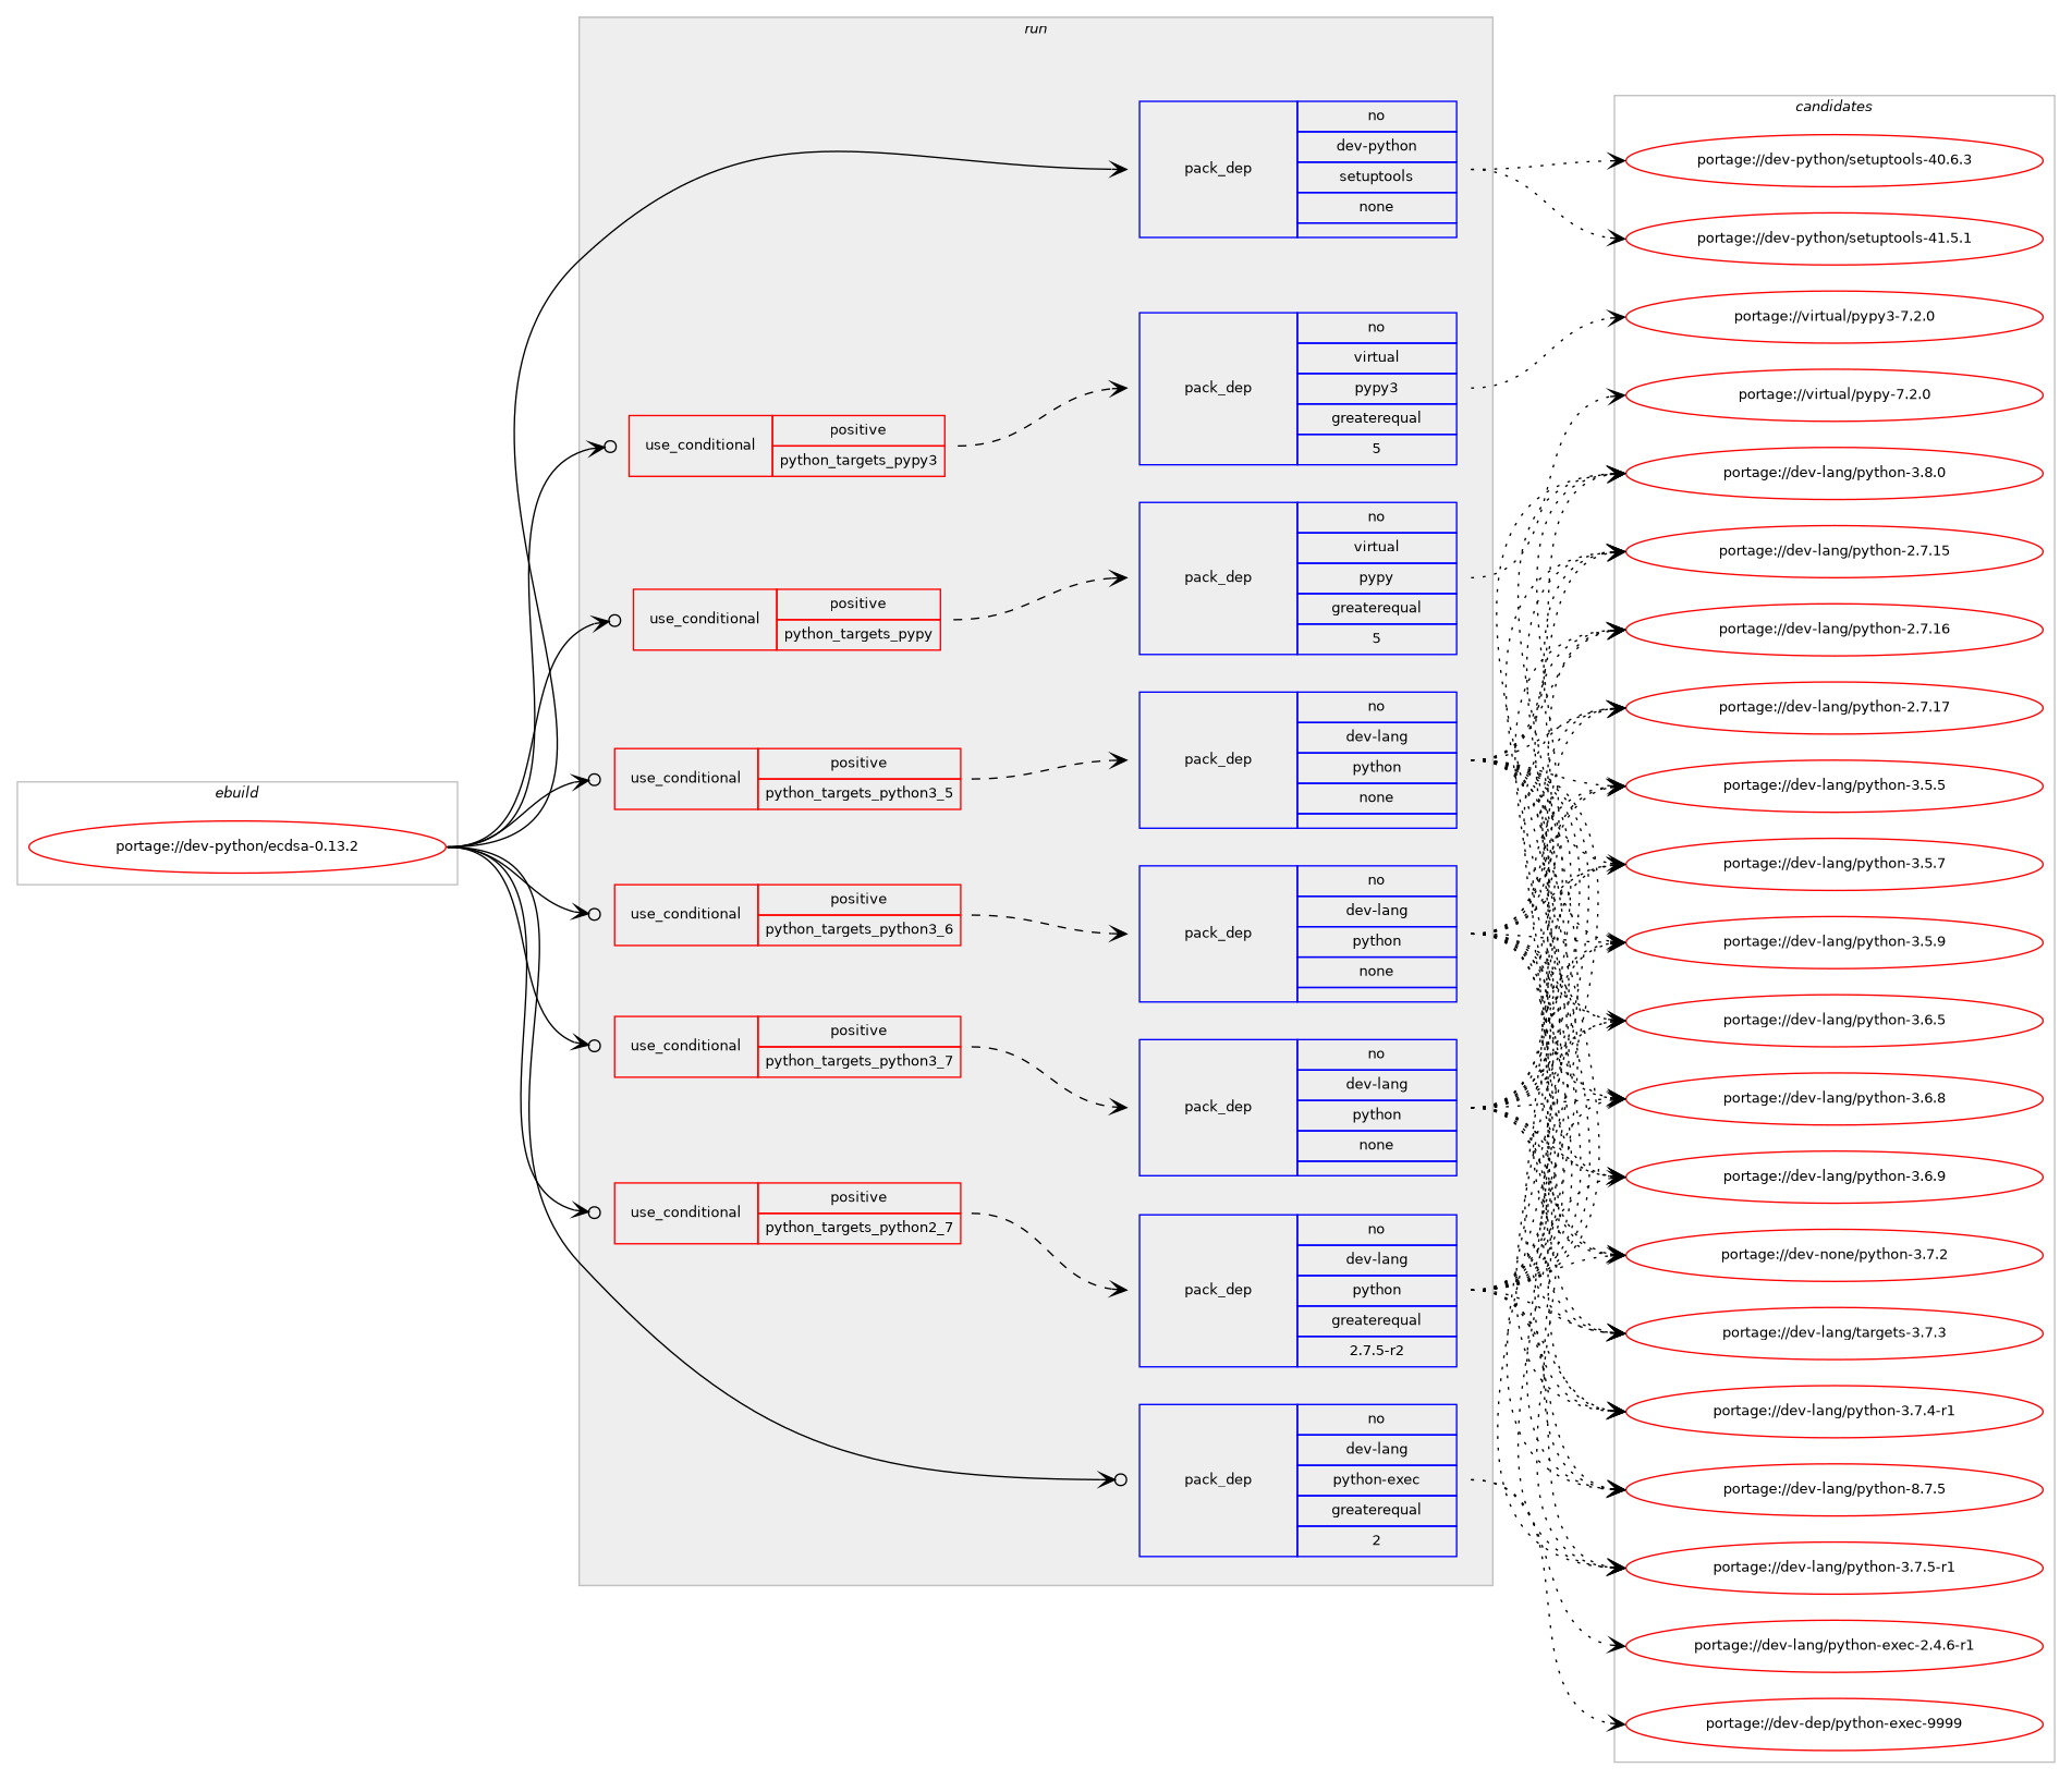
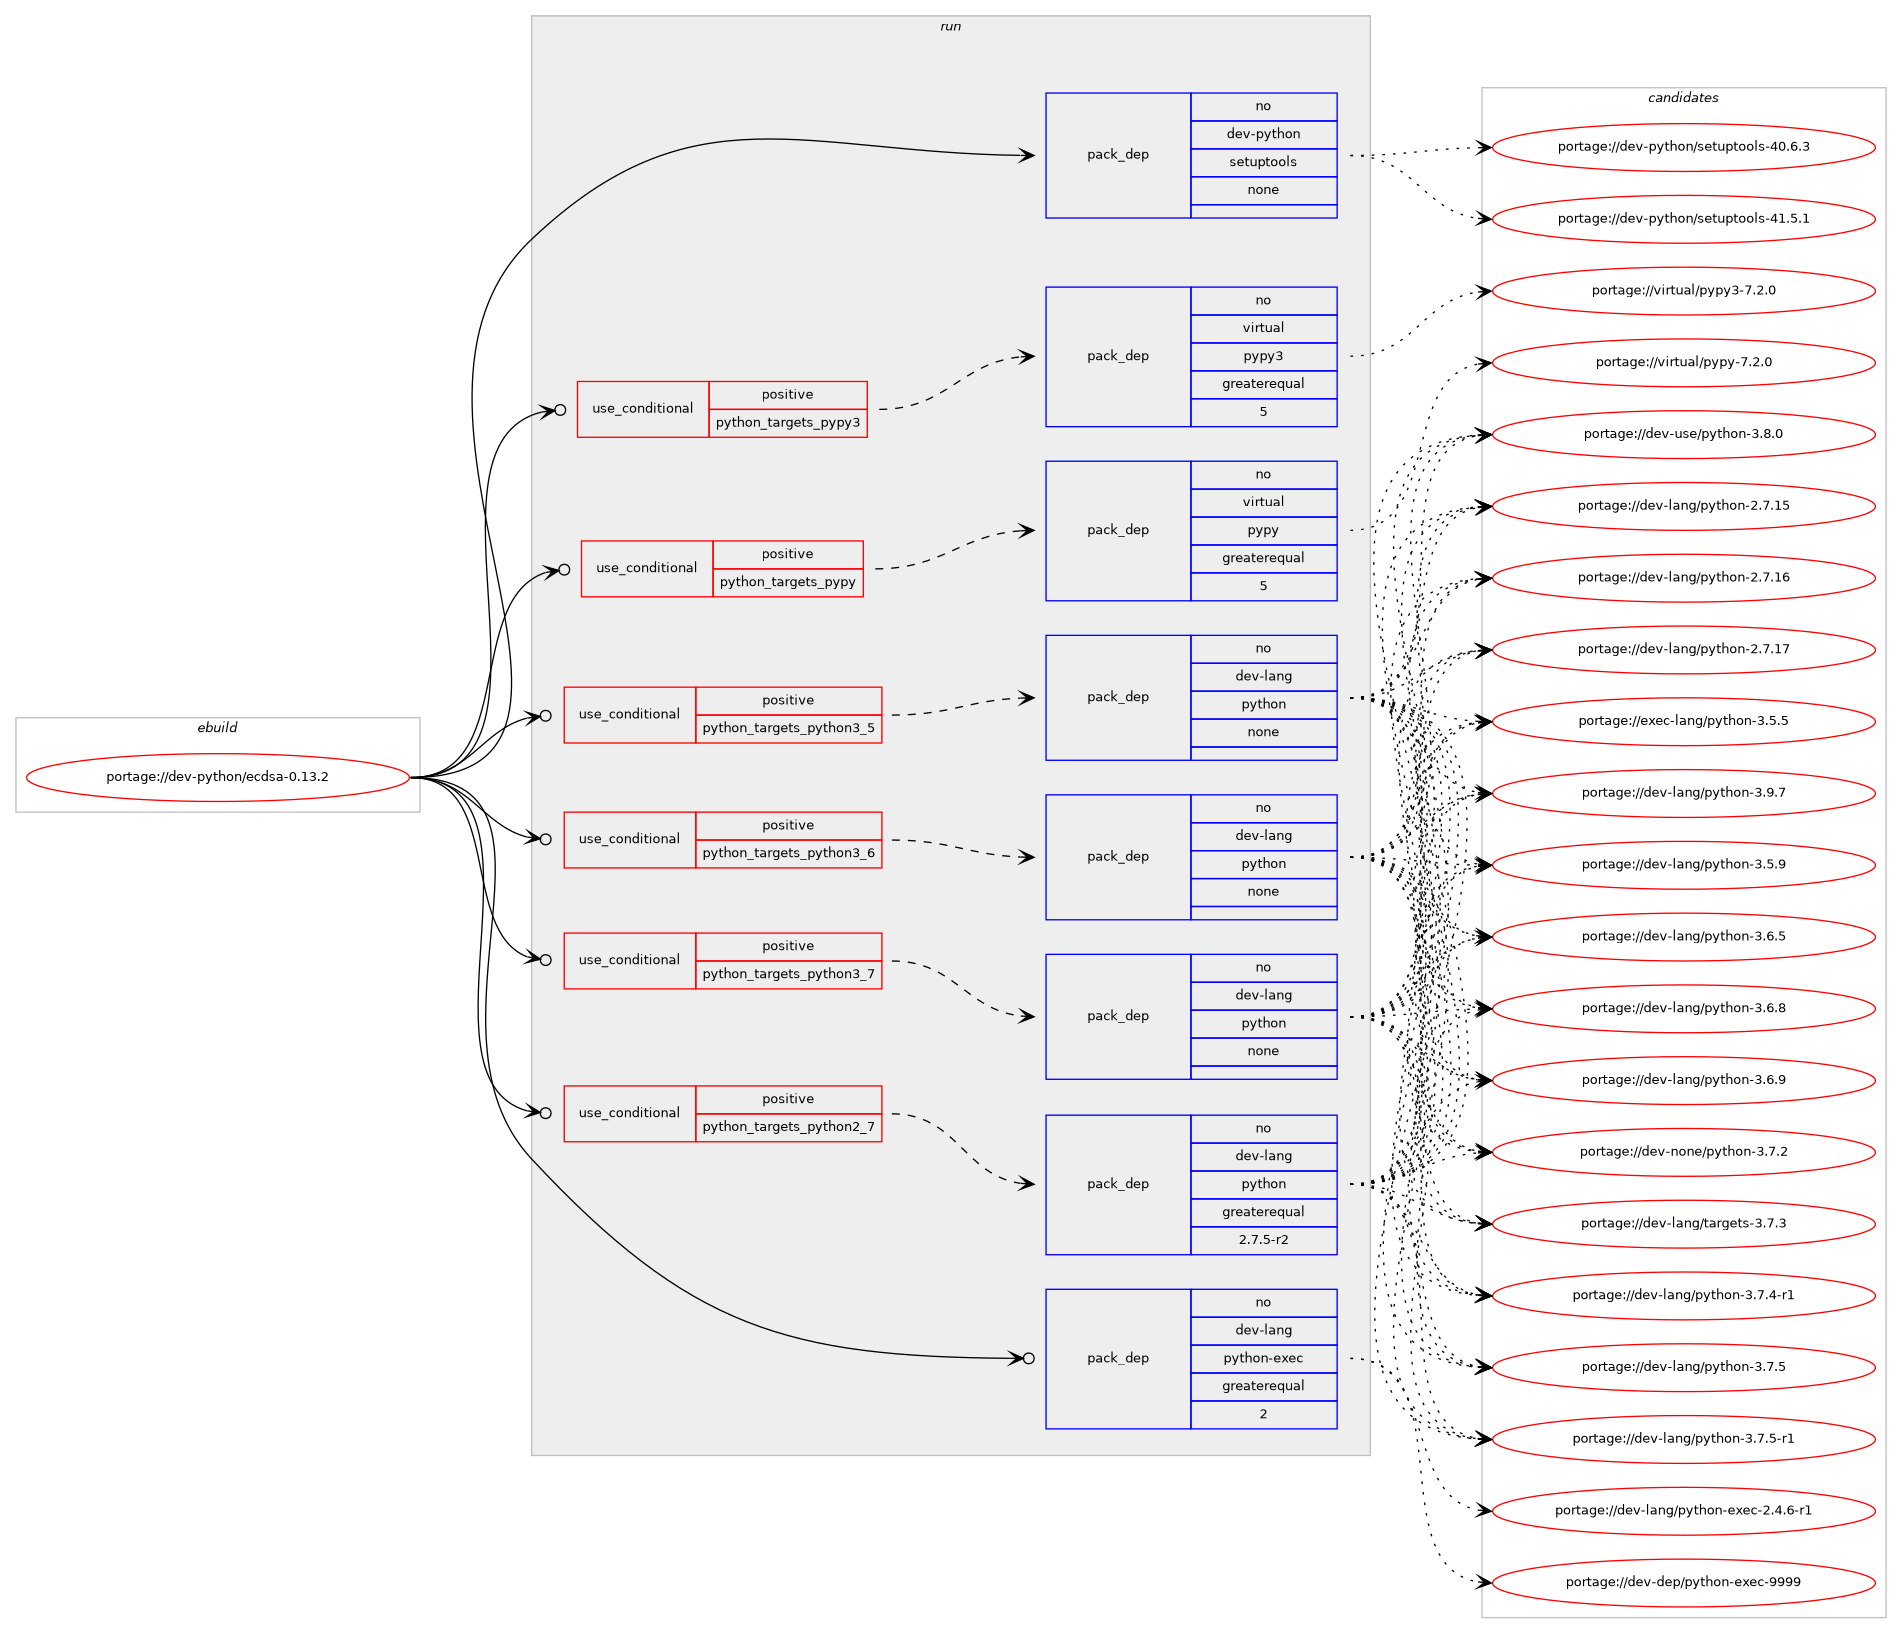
  digraph {
    compound=true
    concentrate=true
    fontname=Helvetica
    fontsize=10
    newrank=true
    rankdir=LR
    ranksep=1.5
    node [color=red fontname=Helvetica fontsize=10]
    edge [arrowhead=vee headport=w style=dotted tailport=e weight=100]
    n1 [label="portage://dev-python/ecdsa-0.13.2" width=4]
    n2 [color=blue label=<<TABLE BORDER="0" CELLBORDER="1" CELLSPACING="0" CELLPADDING="4" WIDTH="220"><TR><TD ROWSPAN="6" CELLPADDING="30">pack_dep</TD></TR><TR><TD WIDTH="110">no</TD></TR><TR><TD>dev-python</TD></TR><TR><TD>setuptools</TD></TR><TR><TD>none</TD></TR><TR><TD></TD></TR></TABLE>> shape=none]
    n3 [color=blue label=<<TABLE BORDER="0" CELLBORDER="1" CELLSPACING="0" CELLPADDING="4" WIDTH="220"><TR><TD ROWSPAN="6" CELLPADDING="30">pack_dep</TD></TR><TR><TD WIDTH="110">no</TD></TR><TR><TD>virtual</TD></TR><TR><TD>pypy</TD></TR><TR><TD>greaterequal</TD></TR><TR><TD>5</TD></TR></TABLE>> shape=none]
    n4 [label=<<TABLE BORDER="0" CELLBORDER="1" CELLSPACING="0" CELLPADDING="4"><TR><TD ROWSPAN="3" CELLPADDING="10">use_conditional</TD></TR><TR><TD>positive</TD></TR><TR><TD>python_targets_pypy</TD></TR></TABLE>> shape=none]
    n5 [color=blue label=<<TABLE BORDER="0" CELLBORDER="1" CELLSPACING="0" CELLPADDING="4" WIDTH="220"><TR><TD ROWSPAN="6" CELLPADDING="30">pack_dep</TD></TR><TR><TD WIDTH="110">no</TD></TR><TR><TD>virtual</TD></TR><TR><TD>pypy3</TD></TR><TR><TD>greaterequal</TD></TR><TR><TD>5</TD></TR></TABLE>> shape=none]
    n6 [label=<<TABLE BORDER="0" CELLBORDER="1" CELLSPACING="0" CELLPADDING="4"><TR><TD ROWSPAN="3" CELLPADDING="10">use_conditional</TD></TR><TR><TD>positive</TD></TR><TR><TD>python_targets_pypy3</TD></TR></TABLE>> shape=none]
    n7 [color=blue label=<<TABLE BORDER="0" CELLBORDER="1" CELLSPACING="0" CELLPADDING="4" WIDTH="220"><TR><TD ROWSPAN="6" CELLPADDING="30">pack_dep</TD></TR><TR><TD WIDTH="110">no</TD></TR><TR><TD>dev-lang</TD></TR><TR><TD>python</TD></TR><TR><TD>greaterequal</TD></TR><TR><TD>2.7.5-r2</TD></TR></TABLE>> shape=none]
    n8 [label=<<TABLE BORDER="0" CELLBORDER="1" CELLSPACING="0" CELLPADDING="4"><TR><TD ROWSPAN="3" CELLPADDING="10">use_conditional</TD></TR><TR><TD>positive</TD></TR><TR><TD>python_targets_python2_7</TD></TR></TABLE>> shape=none]
    n9 [color=blue label=<<TABLE BORDER="0" CELLBORDER="1" CELLSPACING="0" CELLPADDING="4" WIDTH="220"><TR><TD ROWSPAN="6" CELLPADDING="30">pack_dep</TD></TR><TR><TD WIDTH="110">no</TD></TR><TR><TD>dev-lang</TD></TR><TR><TD>python</TD></TR><TR><TD>none</TD></TR><TR><TD></TD></TR></TABLE>> shape=none]
    n10 [label=<<TABLE BORDER="0" CELLBORDER="1" CELLSPACING="0" CELLPADDING="4"><TR><TD ROWSPAN="3" CELLPADDING="10">use_conditional</TD></TR><TR><TD>positive</TD></TR><TR><TD>python_targets_python3_5</TD></TR></TABLE>> shape=none]
    n11 [color=blue label=<<TABLE BORDER="0" CELLBORDER="1" CELLSPACING="0" CELLPADDING="4" WIDTH="220"><TR><TD ROWSPAN="6" CELLPADDING="30">pack_dep</TD></TR><TR><TD WIDTH="110">no</TD></TR><TR><TD>dev-lang</TD></TR><TR><TD>python</TD></TR><TR><TD>none</TD></TR><TR><TD></TD></TR></TABLE>> shape=none]
    n12 [label=<<TABLE BORDER="0" CELLBORDER="1" CELLSPACING="0" CELLPADDING="4"><TR><TD ROWSPAN="3" CELLPADDING="10">use_conditional</TD></TR><TR><TD>positive</TD></TR><TR><TD>python_targets_python3_6</TD></TR></TABLE>> shape=none]
    n13 [color=blue label=<<TABLE BORDER="0" CELLBORDER="1" CELLSPACING="0" CELLPADDING="4" WIDTH="220"><TR><TD ROWSPAN="6" CELLPADDING="30">pack_dep</TD></TR><TR><TD WIDTH="110">no</TD></TR><TR><TD>dev-lang</TD></TR><TR><TD>python</TD></TR><TR><TD>none</TD></TR><TR><TD></TD></TR></TABLE>> shape=none]
    n14 [label=<<TABLE BORDER="0" CELLBORDER="1" CELLSPACING="0" CELLPADDING="4"><TR><TD ROWSPAN="3" CELLPADDING="10">use_conditional</TD></TR><TR><TD>positive</TD></TR><TR><TD>python_targets_python3_7</TD></TR></TABLE>> shape=none]
    n15 [color=blue label=<<TABLE BORDER="0" CELLBORDER="1" CELLSPACING="0" CELLPADDING="4" WIDTH="220"><TR><TD ROWSPAN="6" CELLPADDING="30">pack_dep</TD></TR><TR><TD WIDTH="110">no</TD></TR><TR><TD>dev-lang</TD></TR><TR><TD>python-exec</TD></TR><TR><TD>greaterequal</TD></TR><TR><TD>2</TD></TR></TABLE>> shape=none]
    n16 [label="portage://dev-python/setuptools-40.6.3" width=4]
    n17 [label="portage://dev-python/setuptools-41.5.1" width=4]
    n18 [label="portage://virtual/pypy-7.2.0" width=4]
    n19 [label="portage://virtual/pypy3-7.2.0" width=4]
    n20 [label="portage://dev-lang/python-2.7.15" width=4]
    n21 [label="portage://dev-lang/python-2.7.16" width=4]
    n22 [label="portage://dev-lang/python-2.7.17" width=4]
-   n23 [label="portage://dev-lang/python-3.5.5" width=4]
-   n24 [label="portage://dev-lang/python-3.5.7" width=4]
+   n23 [label="portage://exec-lang/python-3.5.5" width=4]
+   n24 [label="portage://dev-lang/python-3.9.7" width=4]
    n25 [label="portage://dev-lang/python-3.5.9" width=4]
    n26 [label="portage://dev-lang/python-3.6.5" width=4]
    n27 [label="portage://dev-lang/python-3.6.8" width=4]
    n28 [label="portage://dev-lang/python-3.6.9" width=4]
    n29 [label="portage://dev-none/python-3.7.2" width=4]
    n30 [label="portage://dev-lang/targets-3.7.3" width=4]
    n31 [label="portage://dev-lang/python-3.7.4-r1" width=4]
-   n32 [label="portage://dev-lang/python-8.7.5" width=4]
+   n32 [label="portage://dev-lang/python-3.7.5" width=4]
    n33 [label="portage://dev-lang/python-3.7.5-r1" width=4]
-   n34 [label="portage://dev-lang/python-3.8.0" width=4]
+   n34 [label="portage://dev-use/python-3.8.0" width=4]
    n35 [label="portage://dev-lang/python-exec-2.4.6-r1" width=4]
    n36 [label="portage://dev-dep/python-exec-9999" width=4]
    subgraph cluster_1 {
      color=gray
      label=<<i>ebuild</i>>
      rank=same
      n1
    }
    subgraph cluster_2 {
      color=gray
      label=<<i>dependencies</i>>
      subgraph cluster_3 {
        color=gray
        fillcolor="#eeeeee"
        label=<<i>compile</i>>
        style=filled
        subgraph sub_4 {
          color=gray
          fillcolor="#eeeeee"
          label=<<i>compile</i>>
          style=filled
          n2
        }
      }
      subgraph cluster_5 {
        color=gray
        fillcolor="#eeeeee"
        label=<<i>compile and run</i>>
        style=filled
        subgraph sub_6 {
          color=gray
          fillcolor="#eeeeee"
          label=<<i>compile and run</i>>
          style=filled
          n4
          subgraph sub_7 {
            color=gray
            fillcolor="#eeeeee"
            label=<<i>compile and run</i>>
            style=filled
            n3
          }
        }
        subgraph sub_8 {
          color=gray
          fillcolor="#eeeeee"
          label=<<i>compile and run</i>>
          style=filled
          n6
          subgraph sub_9 {
            color=gray
            fillcolor="#eeeeee"
            label=<<i>compile and run</i>>
            style=filled
            n5
          }
        }
        subgraph sub_10 {
          color=gray
          fillcolor="#eeeeee"
          label=<<i>compile and run</i>>
          style=filled
          n8
          subgraph sub_11 {
            color=gray
            fillcolor="#eeeeee"
            label=<<i>compile and run</i>>
            style=filled
            n7
          }
        }
        subgraph sub_12 {
          color=gray
          fillcolor="#eeeeee"
          label=<<i>compile and run</i>>
          style=filled
          n10
          subgraph sub_13 {
            color=gray
            fillcolor="#eeeeee"
            label=<<i>compile and run</i>>
            style=filled
            n9
          }
        }
        subgraph sub_14 {
          color=gray
          fillcolor="#eeeeee"
          label=<<i>compile and run</i>>
          style=filled
          n12
          subgraph sub_15 {
            color=gray
            fillcolor="#eeeeee"
            label=<<i>compile and run</i>>
            style=filled
            n11
          }
        }
        subgraph sub_16 {
          color=gray
          fillcolor="#eeeeee"
          label=<<i>compile and run</i>>
          style=filled
          n14
          subgraph sub_17 {
            color=gray
            fillcolor="#eeeeee"
            label=<<i>compile and run</i>>
            style=filled
            n13
          }
        }
        subgraph sub_18 {
          color=gray
          fillcolor="#eeeeee"
          label=<<i>compile and run</i>>
          style=filled
          n15
        }
      }
      subgraph cluster_19 {
        color=gray
        fillcolor="#eeeeee"
        label=<<i>run</i>>
        style=filled
      }
    }
    subgraph cluster_20 {
      color=gray
      label=<<i>candidates</i>>
      rank=same
      subgraph sub_21 {
        color=black
        label=<<i>candidates</i>>
        nodesep=1
        rank=same
        n16
        n17
      }
      subgraph sub_22 {
        color=black
        label=<<i>candidates</i>>
        nodesep=1
        rank=same
        n18
      }
      subgraph sub_23 {
        color=black
        label=<<i>candidates</i>>
        nodesep=1
        rank=same
        n19
      }
      subgraph sub_24 {
        color=black
        label=<<i>candidates</i>>
        nodesep=1
        rank=same
        n20
        n21
        n22
        n23
        n24
        n25
        n26
        n27
        n28
        n29
        n30
        n31
        n32
        n33
        n34
      }
      subgraph sub_25 {
        color=black
        label=<<i>candidates</i>>
        nodesep=1
        rank=same
        n20
        n21
        n22
        n23
        n24
        n25
        n26
        n27
        n28
        n29
        n30
        n31
        n32
        n33
        n34
      }
      subgraph sub_26 {
        color=black
        label=<<i>candidates</i>>
        nodesep=1
        rank=same
        n20
        n21
        n22
        n23
        n24
        n25
        n26
        n27
        n28
        n29
        n30
        n31
        n32
        n33
        n34
      }
      subgraph sub_27 {
        color=black
        label=<<i>candidates</i>>
        nodesep=1
        rank=same
        n20
        n21
        n22
        n23
        n24
        n25
        n26
        n27
        n28
        n29
        n30
        n31
        n32
        n33
        n34
      }
      subgraph sub_28 {
        color=black
        label=<<i>candidates</i>>
        nodesep=1
        rank=same
        n35
        n36
      }
    }
    n1 -> n2 [style=solid weight=20]
    n1 -> n4 [arrowhead=odotvee style=solid weight=20]
    n1 -> n6 [arrowhead=odotvee style=solid weight=20]
    n1 -> n8 [arrowhead=odotvee style=solid weight=20]
    n1 -> n10 [arrowhead=odotvee style=solid weight=20]
    n1 -> n12 [arrowhead=odotvee style=solid weight=20]
    n1 -> n14 [arrowhead=odotvee style=solid weight=20]
    n1 -> n15 [arrowhead=odotvee style=solid weight=20]
    n2 -> n16
    n2 -> n17
    n3 -> n18
    n4 -> n3 [style=dashed weight=20]
    n5 -> n19
    n6 -> n5 [style=dashed weight=20]
    n7 -> n20
    n7 -> n21
    n7 -> n22
    n7 -> n23
    n7 -> n24
    n7 -> n25
    n7 -> n26
    n7 -> n27
    n7 -> n28
    n7 -> n29
    n7 -> n30
    n7 -> n31
    n7 -> n32
    n7 -> n33
    n7 -> n34
    n8 -> n7 [style=dashed weight=20]
    n9 -> n20
    n9 -> n21
    n9 -> n22
    n9 -> n23
    n9 -> n24
    n9 -> n25
    n9 -> n26
    n9 -> n27
    n9 -> n28
    n9 -> n29
    n9 -> n30
    n9 -> n31
    n9 -> n32
    n9 -> n33
    n9 -> n34
    n10 -> n9 [style=dashed weight=20]
    n11 -> n20
    n11 -> n21
    n11 -> n22
    n11 -> n23
    n11 -> n24
    n11 -> n25
    n11 -> n26
    n11 -> n27
    n11 -> n28
    n11 -> n29
    n11 -> n30
    n11 -> n31
    n11 -> n32
    n11 -> n33
    n11 -> n34
    n12 -> n11 [style=dashed weight=20]
    n13 -> n20
    n13 -> n21
    n13 -> n22
    n13 -> n23
    n13 -> n24
    n13 -> n25
    n13 -> n26
    n13 -> n27
    n13 -> n28
    n13 -> n29
    n13 -> n30
    n13 -> n31
    n13 -> n32
    n13 -> n33
    n13 -> n34
    n14 -> n13 [style=dashed weight=20]
    n15 -> n35
    n15 -> n36
  }
